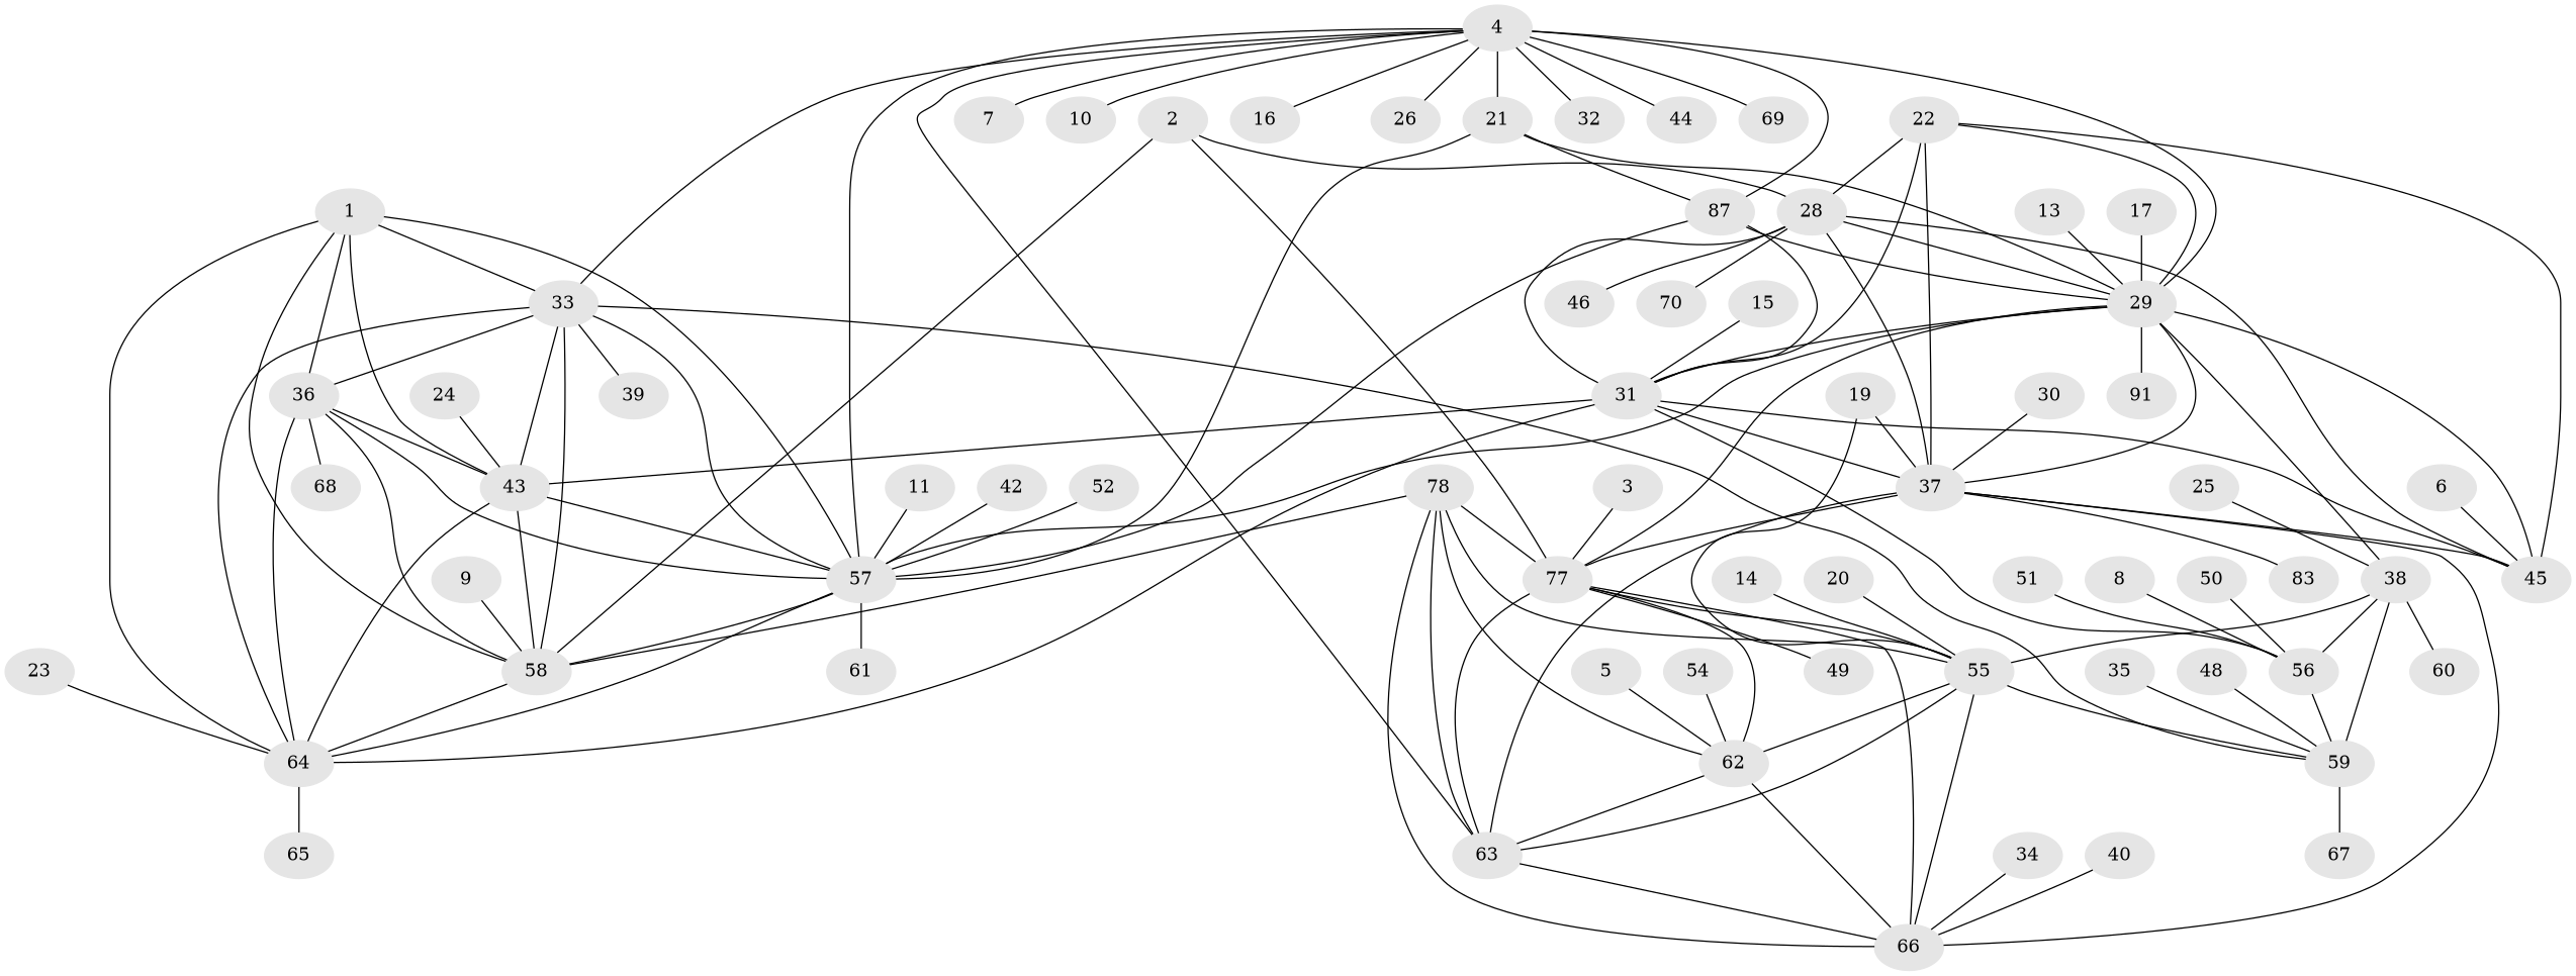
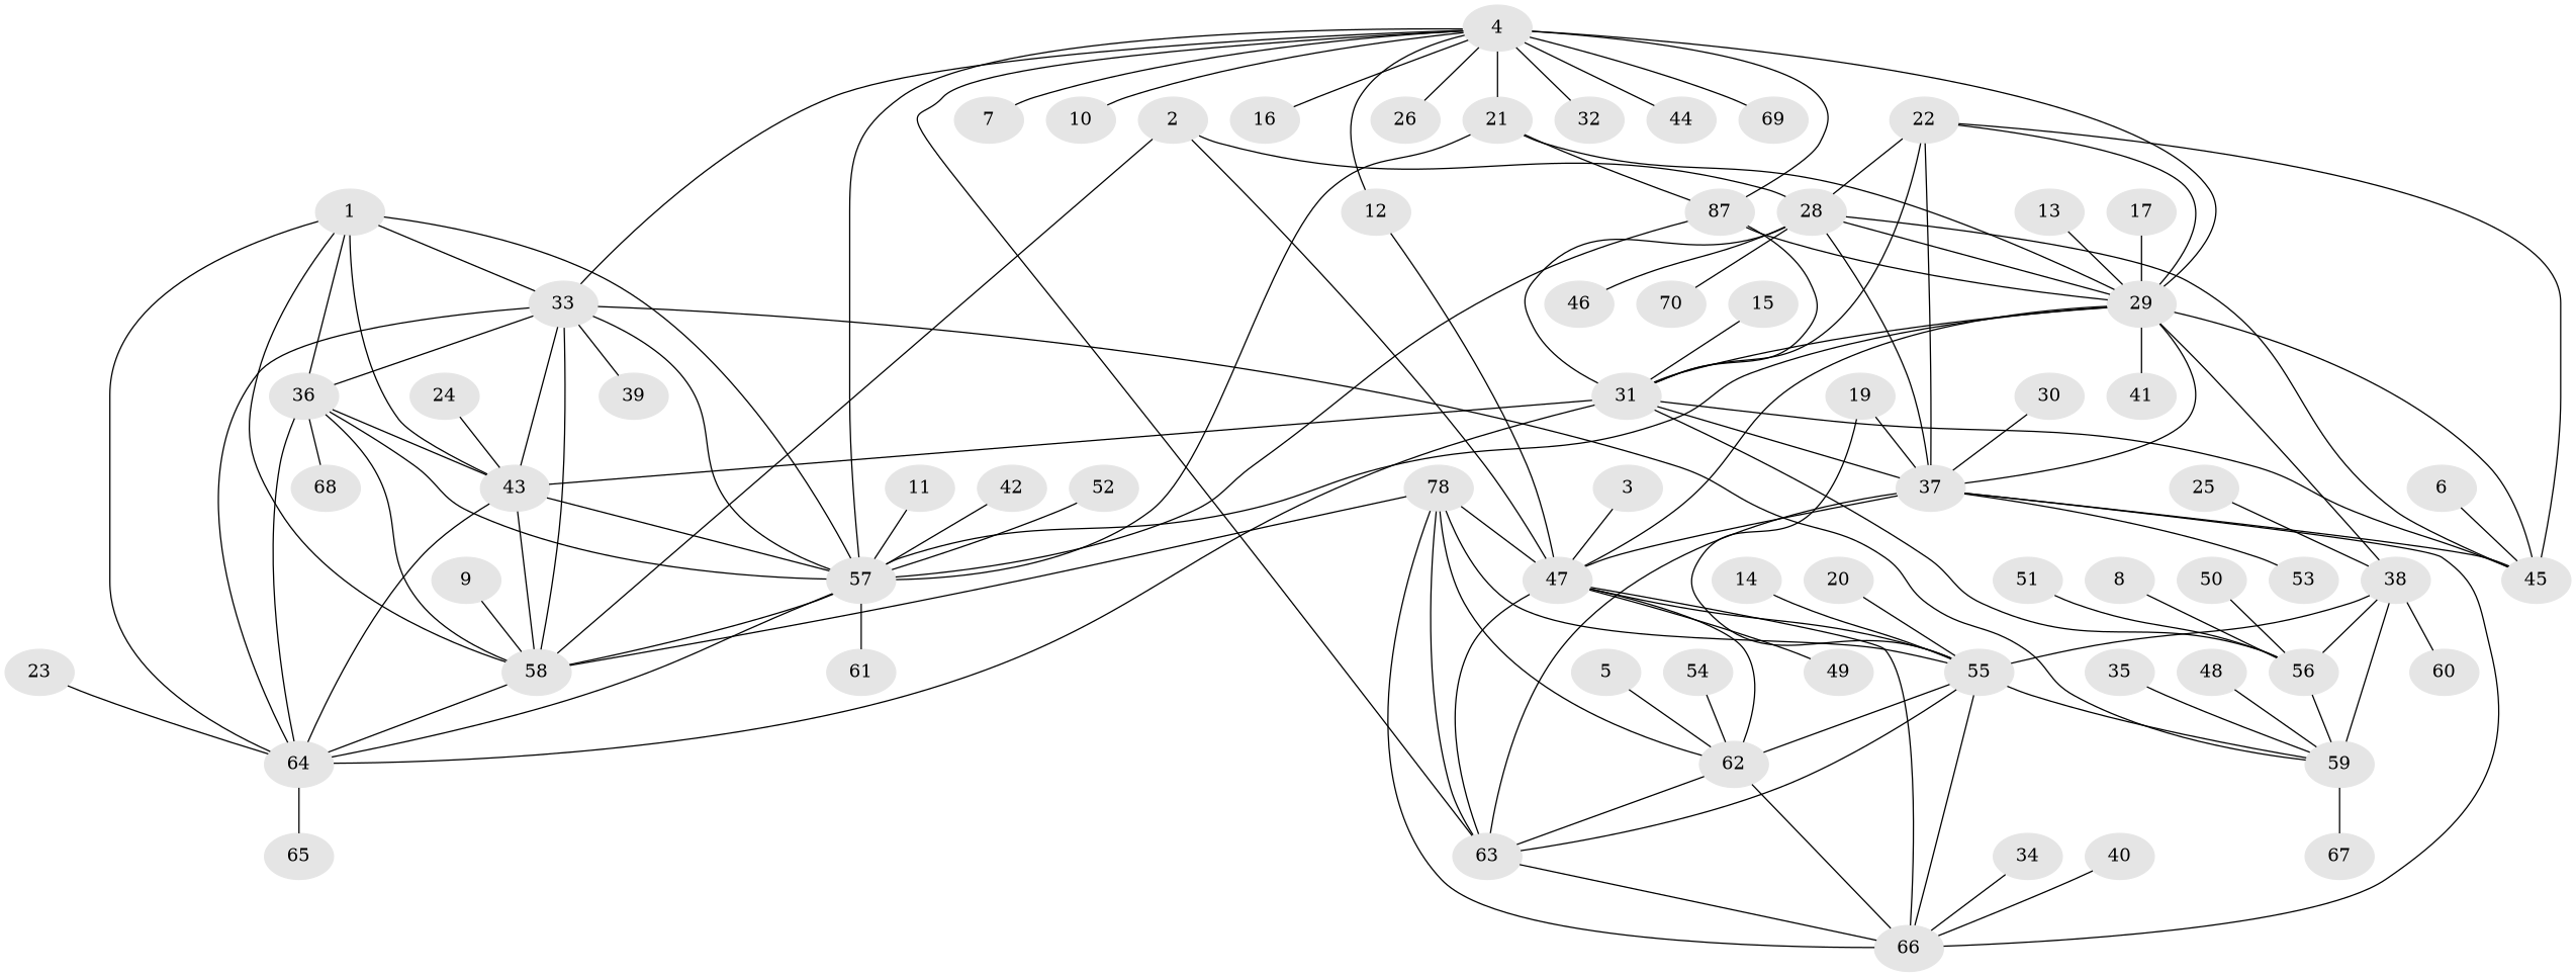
  graph {
    node [color=gray90 style=filled]
    edge [weight=1.0]
    1
    33
    36
    43
    57
    58
    64
    39
    59
    68
    61
    65
    2
    28
-   47 [label=77]
+   47
    29
    45
    31
    37
    46
    70
    63
    62
    55
    66
    49
    3
    4
    7
    10
+   12
    16
    21
    26
    n35 [label=87]
    32
    44
    69
    38
-   41 [label=91]
+   41
    5
    6
    8
    56
    9
    11
    13
    14
    15
    17
    n51 [label=78]
    19
-   53 [label=83]
+   53
    20
    22
    23
    24
    25
    60
    30
    67
    34
    35
    40
    42
    48
    50
    51
    52
    54
    1 -- 33
    1 -- 36
    1 -- 43
    1 -- 57
    1 -- 58
    1 -- 64
    33 -- 36
    33 -- 43
    33 -- 57
    33 -- 58
    33 -- 64
    33 -- 39
    33 -- 59
    36 -- 43
    36 -- 57
    36 -- 58
    36 -- 64
    36 -- 68
    43 -- 57
    43 -- 58
    43 -- 64
    57 -- 58
    57 -- 64
    57 -- 61
    58 -- 64
    64 -- 65
    59 -- 67
    2 -- 58
    2 -- 28
    2 -- 47
    28 -- 29 [weight=2.0]
    28 -- 45 [weight=2.0]
    28 -- 31 [weight=2.0]
    28 -- 37 [weight=2.0]
    28 -- 46
    28 -- 70
    47 -- 63
    47 -- 62
    47 -- 55
    47 -- 66 [weight=2.0]
    47 -- 49
    29 -- 57
    29 -- 47
    29 -- 45
    29 -- 31
    29 -- 37
    29 -- 38
    29 -- 41
    31 -- 43
    31 -- 64
    31 -- 45
    31 -- 37
    31 -- 56
    37 -- 47
    37 -- 45
    37 -- 63 [weight=2.0]
    37 -- 66
    37 -- 53
    63 -- 66 [weight=2.0]
    62 -- 63
    62 -- 66 [weight=2.0]
    55 -- 59
    55 -- 63
    55 -- 62
    55 -- 66 [weight=2.0]
    3 -- 47
    4 -- 33
    4 -- 57 [weight=3.0]
    4 -- 29 [weight=3.0]
    4 -- 63
    4 -- 7
    4 -- 10
+   4 -- 12
    4 -- 16
    4 -- 21 [weight=3.0]
    4 -- 26
    4 -- n35 [weight=3.0]
    4 -- 32
    4 -- 44
    4 -- 69
+   12 -- 47
    21 -- 57
    21 -- 29
    21 -- n35
    n35 -- 57
    n35 -- 29
    n35 -- 31
    38 -- 59 [weight=8.0]
    38 -- 55
    38 -- 56 [weight=2.0]
    38 -- 60
    5 -- 62
    6 -- 45
    8 -- 56
    56 -- 59 [weight=4.0]
    9 -- 58
    11 -- 57
    13 -- 29
    14 -- 55
    15 -- 31
    17 -- 29
    n51 -- 58
    n51 -- 47
    n51 -- 63
    n51 -- 62
    n51 -- 55
    n51 -- 66 [weight=2.0]
    19 -- 37
    19 -- 55
    20 -- 55
    22 -- 28 [weight=2.0]
    22 -- 29
    22 -- 45
    22 -- 31
    22 -- 37
    23 -- 64
    24 -- 43
    25 -- 38
    30 -- 37
    34 -- 66
    35 -- 59
    40 -- 66
    42 -- 57
    48 -- 59
    50 -- 56
    51 -- 56
    52 -- 57
    54 -- 62
  }
